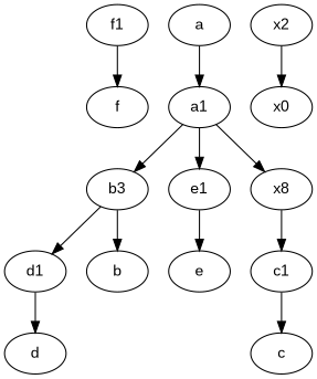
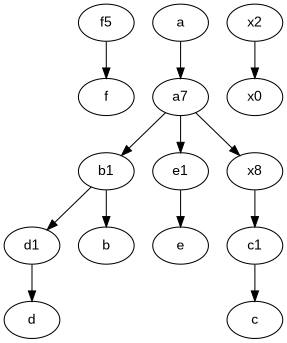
  digraph {
    fontname="Liberation Sans"
    node [fontname="Liberation Sans"]
    edge [fontname="Liberation Sans"]
-   f1
+   f1 [label=f5]
    f
    a
-   a1
-   b1 [label=b3]
+   a1 [label=a7]
+   b1
    e1
    n7 [label=x8]
    x2
    x0
    d1
    b
    d
    e
    c1
    c
    f1 -> f
    a -> a1
    a1 -> b1
    a1 -> e1
    a1 -> n7
    b1 -> d1
    b1 -> b
    e1 -> e
    n7 -> c1
    x2 -> x0
    d1 -> d
    c1 -> c
  }
